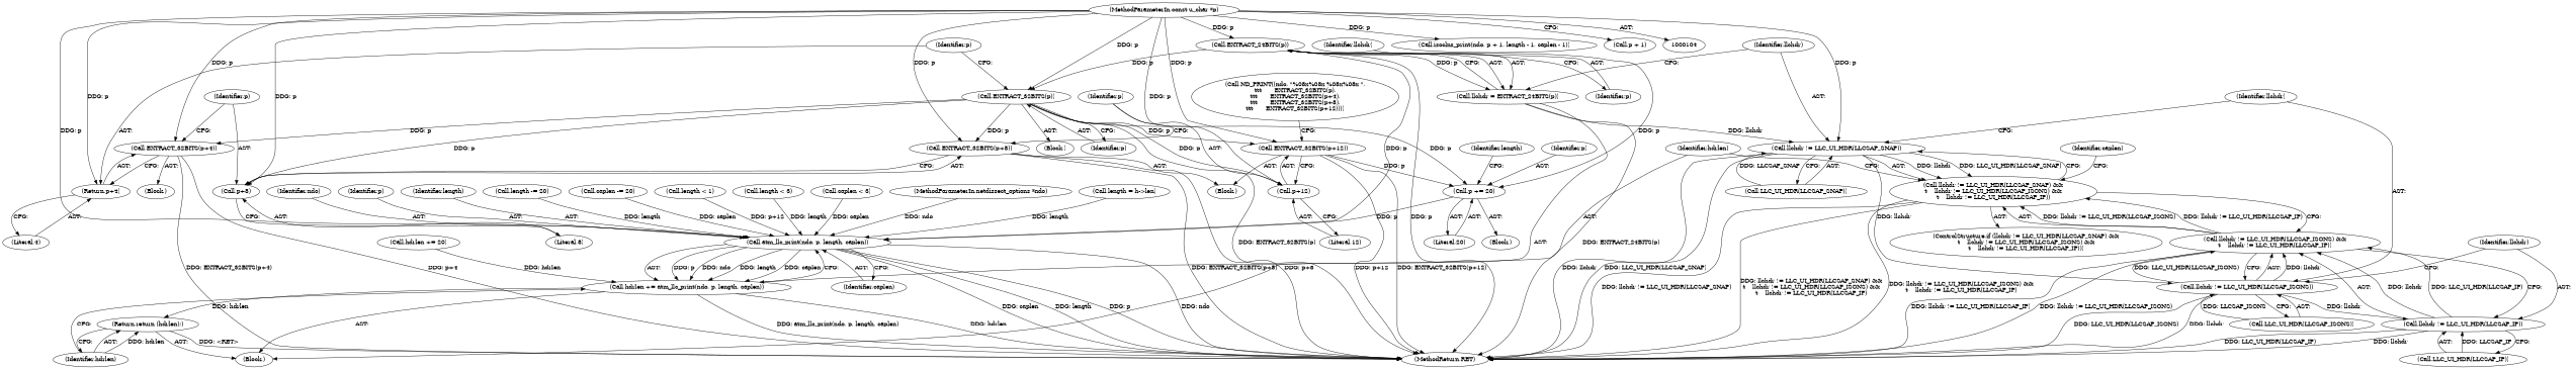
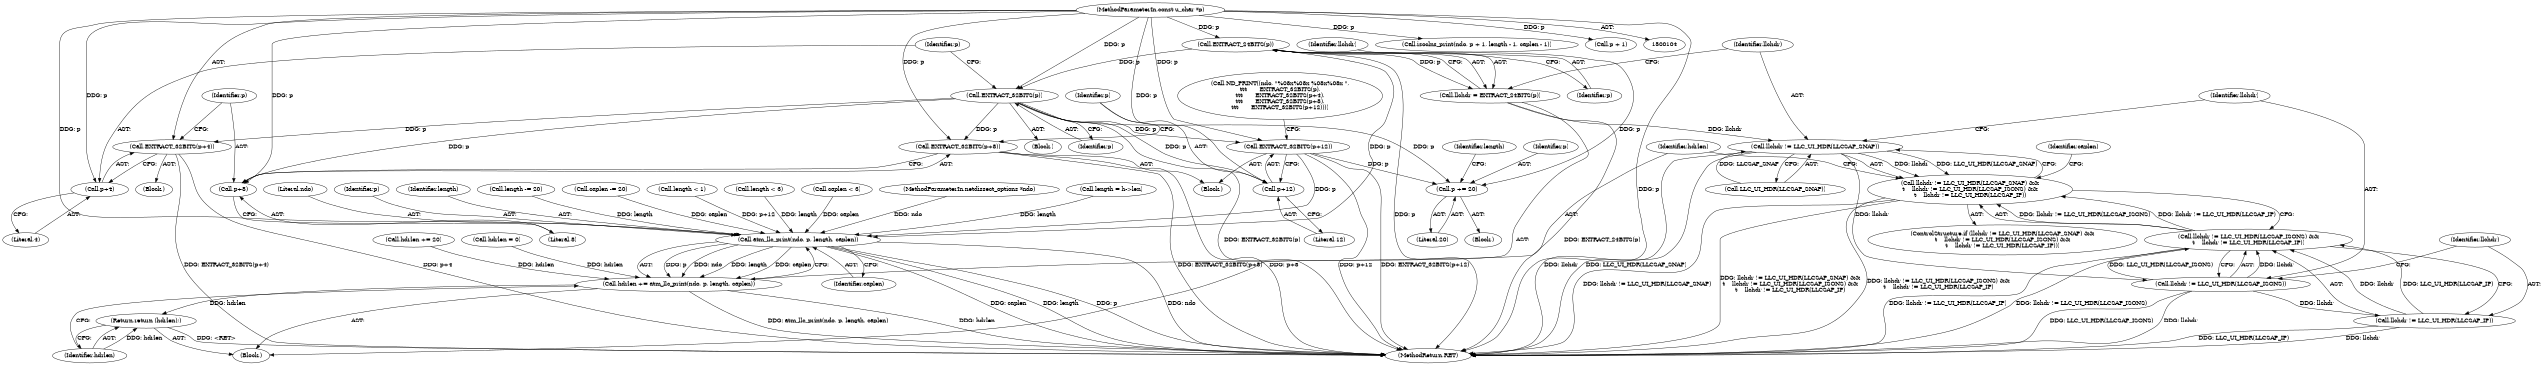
  digraph {
    n1 [label="(Call,EXTRACT_24BITS(p))"]
    n2 [label="(Call,llchdr = EXTRACT_24BITS(p))"]
    n3 [label="(Call,EXTRACT_32BITS(p))"]
    n4 [label="(Call,p += 20)"]
    n5 [label="(Call,atm_llc_print(ndo, p, length, caplen))"]
    n6 [label="(Identifier,p)"]
    n7 [label="(MethodReturn,RET)"]
    n8 [label="(Call,llchdr != LLC_UI_HDR(LLCSAP_SNAP))"]
    n9 [label="(Block,)"]
    n10 [label="(Call,EXTRACT_32BITS(p+4))"]
    n11 [label="(Call,EXTRACT_32BITS(p+8))"]
    n12 [label="(Call,p+8)"]
    n13 [label="(Call,EXTRACT_32BITS(p+12))"]
    n14 [label="(Call,p+12)"]
    n15 [label="(Identifier,p)"]
    n16 [label="(Block,)"]
    n17 [label="(Block,)"]
    n18 [label="(Literal,20)"]
    n19 [label="(Call,hdrlen += atm_llc_print(ndo, p, length, caplen))"]
    n20 [label="(Identifier,caplen)"]
    n21 [label="(MethodParameterIn,const u_char *p)"]
-   n22 [label="(Return,p+4)"]
+   n22 [label="(Call,p+4)"]
    n23 [label="(Call,isoclns_print(ndo, p + 1, length - 1, caplen - 1))"]
    n24 [label="(Call,p + 1)"]
-   1000104
+   1000104 [label=1500104]
    n26 [label="(Block,)"]
    n27 [label="(Literal,4)"]
    n28 [label="(Block,)"]
    n29 [label="(Literal,8)"]
    n30 [label="(Literal,12)"]
    n31 [label="(Call,llchdr != LLC_UI_HDR(LLCSAP_SNAP) &&\n\t    llchdr != LLC_UI_HDR(LLCSAP_ISONS) &&\n\t    llchdr != LLC_UI_HDR(LLCSAP_IP))"]
    n32 [label="(Call,llchdr != LLC_UI_HDR(LLCSAP_ISONS))"]
    n33 [label="(Call,LLC_UI_HDR(LLCSAP_SNAP))"]
    n34 [label="(Call,llchdr != LLC_UI_HDR(LLCSAP_ISONS) &&\n\t    llchdr != LLC_UI_HDR(LLCSAP_IP))"]
    n35 [label="(ControlStructure,if (llchdr != LLC_UI_HDR(LLCSAP_SNAP) &&\n\t    llchdr != LLC_UI_HDR(LLCSAP_ISONS) &&\n\t    llchdr != LLC_UI_HDR(LLCSAP_IP)))"]
    n36 [label="(Call,llchdr != LLC_UI_HDR(LLCSAP_IP))"]
-   n37 [label="(Call,LLC_UI_HDR(LLCSAP_ISONS))"]
-   n38 [label="(Call,LLC_UI_HDR(LLCSAP_IP))"]
    n39 [label="(Return,return (hdrlen);)"]
    n40 [label="(Identifier,hdrlen)"]
    n41 [label="(Call,length = h->len)"]
-   n42 [label="(Identifier,ndo)"]
+   n42 [label="(Literal,ndo)"]
    n43 [label="(Identifier,p)"]
    n44 [label="(Identifier,llchdr)"]
    n45 [label="(Identifier,length)"]
    n46 [label="(Identifier,p)"]
    n47 [label="(Identifier,llchdr)"]
    n48 [label="(Identifier,p)"]
    n49 [label="(Call,length -= 20)"]
    n50 [label="(Call,caplen -= 20)"]
+   n51 [label="(Call,hdrlen = 0)"]
    n52 [label="(Identifier,length)"]
    n53 [label="(Call,length < 1)"]
    n54 [label="(Identifier,hdrlen)"]
    n55 [label="(Call,length < 3)"]
    n56 [label="(Identifier,p)"]
    n57 [label="(Call,caplen < 3)"]
    n58 [label="(Identifier,caplen)"]
    n59 [label="(Call,hdrlen += 20)"]
    n60 [label="(Call,ND_PRINT((ndo, \"%08x%08x %08x%08x \",\n\t\t\t       EXTRACT_32BITS(p),\n\t\t\t       EXTRACT_32BITS(p+4),\n\t\t\t       EXTRACT_32BITS(p+8),\n\t\t\t       EXTRACT_32BITS(p+12))))"]
    n61 [label="(Identifier,llchdr)"]
    n62 [label="(Identifier,p)"]
    n63 [label="(MethodParameterIn,netdissect_options *ndo)"]
    n64 [label="(Identifier,llchdr)"]
    n1 -> n2 [label="AST: "]
    n1 -> n2 [label="DDG: p"]
    n1 -> n3 [label="DDG: p"]
    n1 -> n4 [label="DDG: p"]
    n1 -> n5 [label="DDG: p"]
    n1 -> n6 [label="CFG: "]
    n1 -> n7 [label="DDG: p"]
    n2 -> n1 [label="CFG: "]
    n2 -> n7 [label="DDG: EXTRACT_24BITS(p)"]
    n2 -> n8 [label="DDG: llchdr"]
    n2 -> n9 [label="AST: "]
    n3 -> n4 [label="DDG: p"]
    n3 -> n7 [label="DDG: EXTRACT_32BITS(p)"]
    n3 -> n10 [label="DDG: p"]
    n3 -> n11 [label="DDG: p"]
    n3 -> n12 [label="DDG: p"]
    n3 -> n13 [label="DDG: p"]
    n3 -> n14 [label="DDG: p"]
    n3 -> n15 [label="CFG: "]
    n3 -> n16 [label="AST: "]
-   n4 -> n5 [label="DDG: p"]
+   n13 -> n5 [label="DDG: p"]
    n4 -> n17 [label="AST: "]
    n4 -> n18 [label="AST: "]
    n5 -> n7 [label="DDG: ndo"]
    n5 -> n7 [label="DDG: caplen"]
    n5 -> n7 [label="DDG: length"]
    n5 -> n7 [label="DDG: p"]
    n5 -> n19 [label="AST: "]
    n5 -> n19 [label="DDG: ndo"]
    n5 -> n19 [label="DDG: p"]
    n5 -> n19 [label="DDG: length"]
    n5 -> n19 [label="DDG: caplen"]
    n5 -> n20 [label="CFG: "]
    n6 -> n1 [label="AST: "]
    n8 -> n7 [label="DDG: llchdr"]
    n8 -> n7 [label="DDG: LLC_UI_HDR(LLCSAP_SNAP)"]
    n8 -> n31 [label="AST: "]
    n8 -> n31 [label="DDG: llchdr"]
    n8 -> n31 [label="DDG: LLC_UI_HDR(LLCSAP_SNAP)"]
    n8 -> n32 [label="DDG: llchdr"]
    n8 -> n33 [label="CFG: "]
    n10 -> n7 [label="DDG: EXTRACT_32BITS(p+4)"]
    n10 -> n7 [label="DDG: p+4"]
    n10 -> n22 [label="CFG: "]
    n10 -> n26 [label="AST: "]
    n11 -> n7 [label="DDG: EXTRACT_32BITS(p+8)"]
    n11 -> n7 [label="DDG: p+8"]
    n11 -> n12 [label="CFG: "]
    n11 -> n28 [label="AST: "]
    n12 -> n11 [label="AST: "]
    n12 -> n29 [label="CFG: "]
    n13 -> n4 [label="DDG: p"]
    n13 -> n7 [label="DDG: EXTRACT_32BITS(p+12)"]
    n13 -> n7 [label="DDG: p+12"]
    n13 -> n14 [label="CFG: "]
    n13 -> n28 [label="AST: "]
    n14 -> n13 [label="AST: "]
    n14 -> n30 [label="CFG: "]
    n15 -> n3 [label="AST: "]
    n18 -> n4 [label="AST: "]
    n19 -> n5 [label="CFG: "]
    n19 -> n7 [label="DDG: hdrlen"]
    n19 -> n7 [label="DDG: atm_llc_print(ndo, p, length, caplen)"]
    n19 -> n9 [label="AST: "]
    n19 -> n39 [label="DDG: hdrlen"]
    n20 -> n5 [label="AST: "]
    n21 -> n1 [label="DDG: p"]
    n21 -> n3 [label="DDG: p"]
    n21 -> n5 [label="DDG: p"]
-   n21 -> n8 [label="DDG: p"]
-   n21 -> n10 [label="DDG: p"]
+   n21 -> n7 [label="DDG: p"]
+   n21 -> n10 [label="AST: "]
    n21 -> n11 [label="DDG: p"]
    n21 -> n12 [label="DDG: p"]
    n21 -> n13 [label="DDG: p"]
    n21 -> n14 [label="DDG: p"]
    n21 -> n22 [label="DDG: p"]
    n21 -> n23 [label="DDG: p"]
-   n21 -> n24 [label="CFG: "]
+   n21 -> n24 [label="DDG: p"]
    n21 -> 1000104 [label="AST: "]
    n22 -> n10 [label="AST: "]
    n22 -> n27 [label="CFG: "]
    n27 -> n22 [label="AST: "]
    n29 -> n12 [label="AST: "]
    n30 -> n14 [label="AST: "]
    n31 -> n7 [label="DDG: llchdr != LLC_UI_HDR(LLCSAP_ISONS) &&\n\t    llchdr != LLC_UI_HDR(LLCSAP_IP)"]
    n31 -> n7 [label="DDG: llchdr != LLC_UI_HDR(LLCSAP_SNAP)"]
    n31 -> n7 [label="DDG: llchdr != LLC_UI_HDR(LLCSAP_SNAP) &&\n\t    llchdr != LLC_UI_HDR(LLCSAP_ISONS) &&\n\t    llchdr != LLC_UI_HDR(LLCSAP_IP)"]
    n31 -> n8 [label="CFG: "]
    n31 -> n34 [label="CFG: "]
    n31 -> n35 [label="AST: "]
    n32 -> n7 [label="DDG: LLC_UI_HDR(LLCSAP_ISONS)"]
    n32 -> n7 [label="DDG: llchdr"]
    n32 -> n34 [label="AST: "]
    n32 -> n34 [label="DDG: llchdr"]
    n32 -> n34 [label="DDG: LLC_UI_HDR(LLCSAP_ISONS)"]
    n32 -> n36 [label="DDG: llchdr"]
-   n32 -> n37 [label="CFG: "]
    n33 -> n8 [label="AST: "]
    n33 -> n8 [label="DDG: LLCSAP_SNAP"]
    n34 -> n7 [label="DDG: llchdr != LLC_UI_HDR(LLCSAP_ISONS)"]
    n34 -> n7 [label="DDG: llchdr != LLC_UI_HDR(LLCSAP_IP)"]
    n34 -> n31 [label="AST: "]
    n34 -> n31 [label="DDG: llchdr != LLC_UI_HDR(LLCSAP_ISONS)"]
    n34 -> n31 [label="DDG: llchdr != LLC_UI_HDR(LLCSAP_IP)"]
    n34 -> n32 [label="CFG: "]
    n34 -> n36 [label="CFG: "]
    n36 -> n7 [label="DDG: llchdr"]
    n36 -> n7 [label="DDG: LLC_UI_HDR(LLCSAP_IP)"]
    n36 -> n34 [label="AST: "]
    n36 -> n34 [label="DDG: llchdr"]
    n36 -> n34 [label="DDG: LLC_UI_HDR(LLCSAP_IP)"]
-   n36 -> n38 [label="CFG: "]
-   n37 -> n32 [label="AST: "]
-   n37 -> n32 [label="DDG: LLCSAP_ISONS"]
-   n38 -> n36 [label="AST: "]
-   n38 -> n36 [label="DDG: LLCSAP_IP"]
    n39 -> n7 [label="DDG: <RET>"]
    n39 -> n9 [label="AST: "]
    n39 -> n40 [label="CFG: "]
    n40 -> n19 [label="CFG: "]
    n40 -> n39 [label="AST: "]
    n40 -> n39 [label="DDG: hdrlen"]
    n41 -> n5 [label="DDG: length"]
    n42 -> n5 [label="AST: "]
    n43 -> n10 [label="CFG: "]
    n43 -> n12 [label="AST: "]
    n44 -> n8 [label="CFG: "]
    n44 -> n32 [label="AST: "]
    n45 -> n5 [label="AST: "]
    n46 -> n4 [label="AST: "]
    n47 -> n2 [label="CFG: "]
    n47 -> n8 [label="AST: "]
    n48 -> n5 [label="AST: "]
    n49 -> n5 [label="DDG: length"]
    n50 -> n5 [label="DDG: caplen"]
+   n51 -> n19 [label="DDG: hdrlen"]
    n52 -> n4 [label="CFG: "]
    n53 -> n5 [label="DDG: p+12"]
    n54 -> n19 [label="AST: "]
    n54 -> n31 [label="CFG: "]
    n55 -> n5 [label="DDG: length"]
    n56 -> n3 [label="CFG: "]
    n56 -> n22 [label="AST: "]
    n57 -> n5 [label="DDG: caplen"]
    n58 -> n31 [label="CFG: "]
    n59 -> n19 [label="DDG: hdrlen"]
    n60 -> n13 [label="CFG: "]
    n61 -> n32 [label="CFG: "]
    n61 -> n36 [label="AST: "]
    n62 -> n11 [label="CFG: "]
    n62 -> n14 [label="AST: "]
    n63 -> n5 [label="DDG: ndo"]
    n64 -> n2 [label="AST: "]
  }
